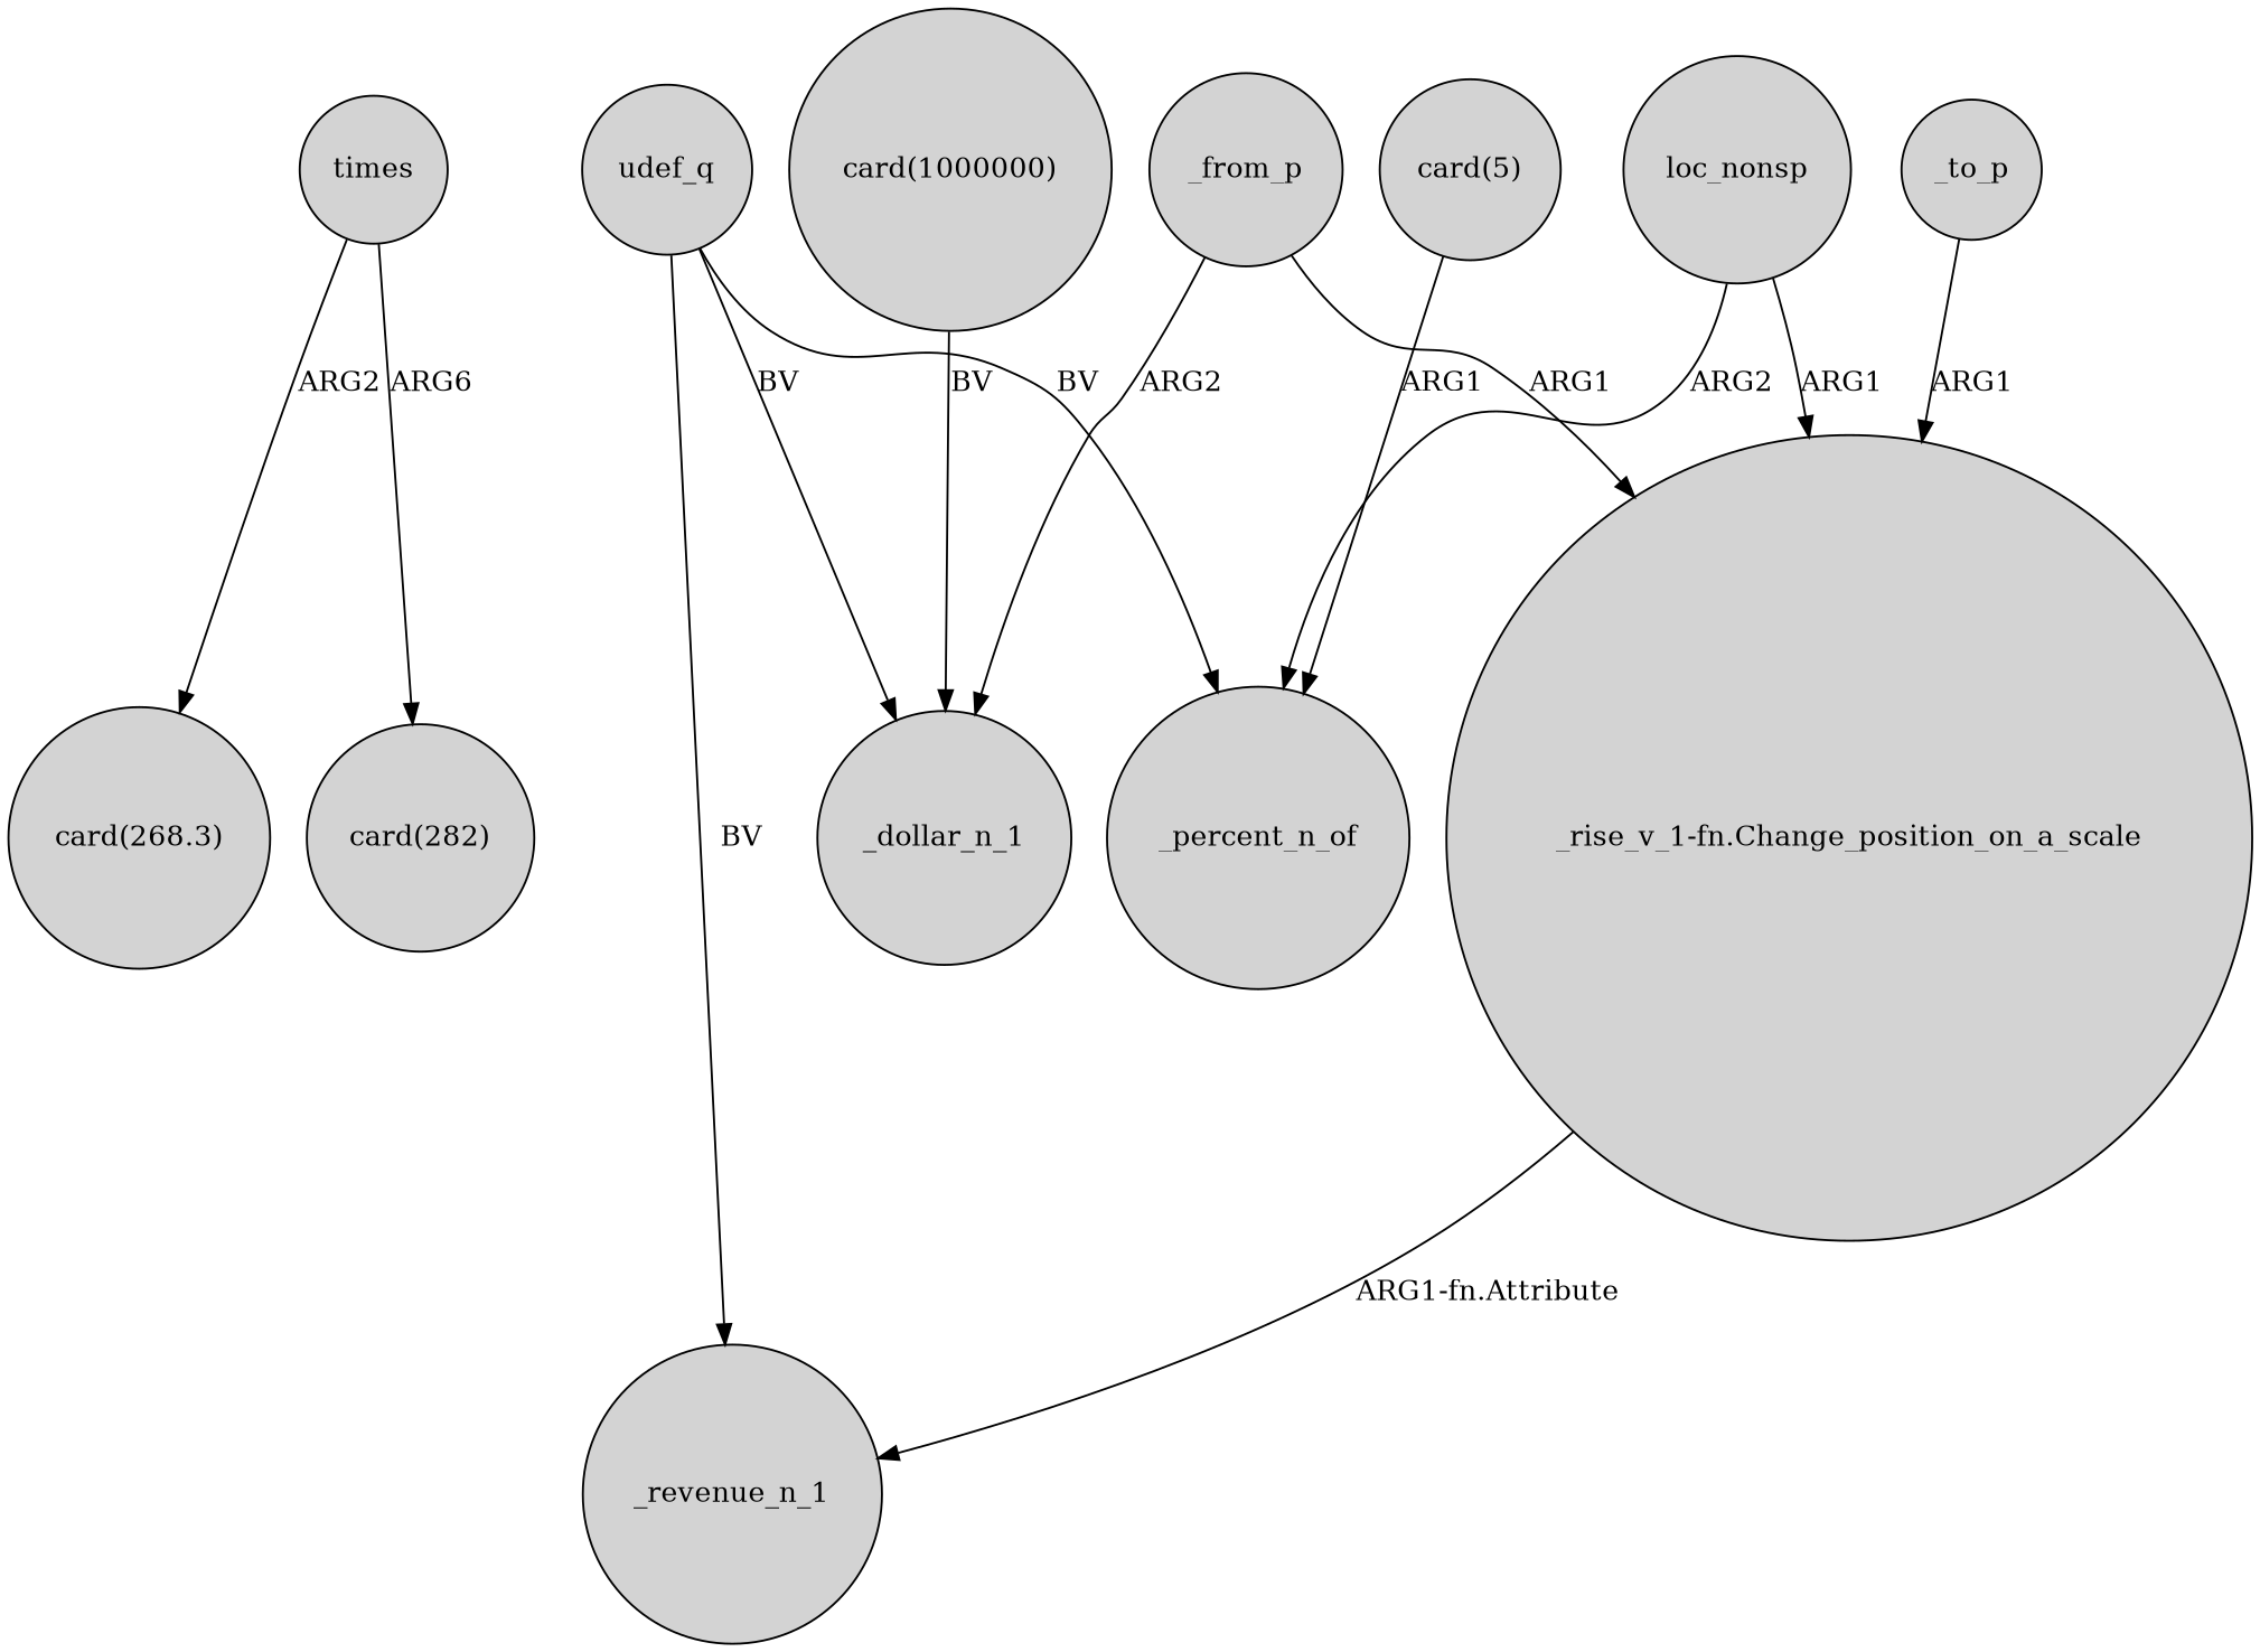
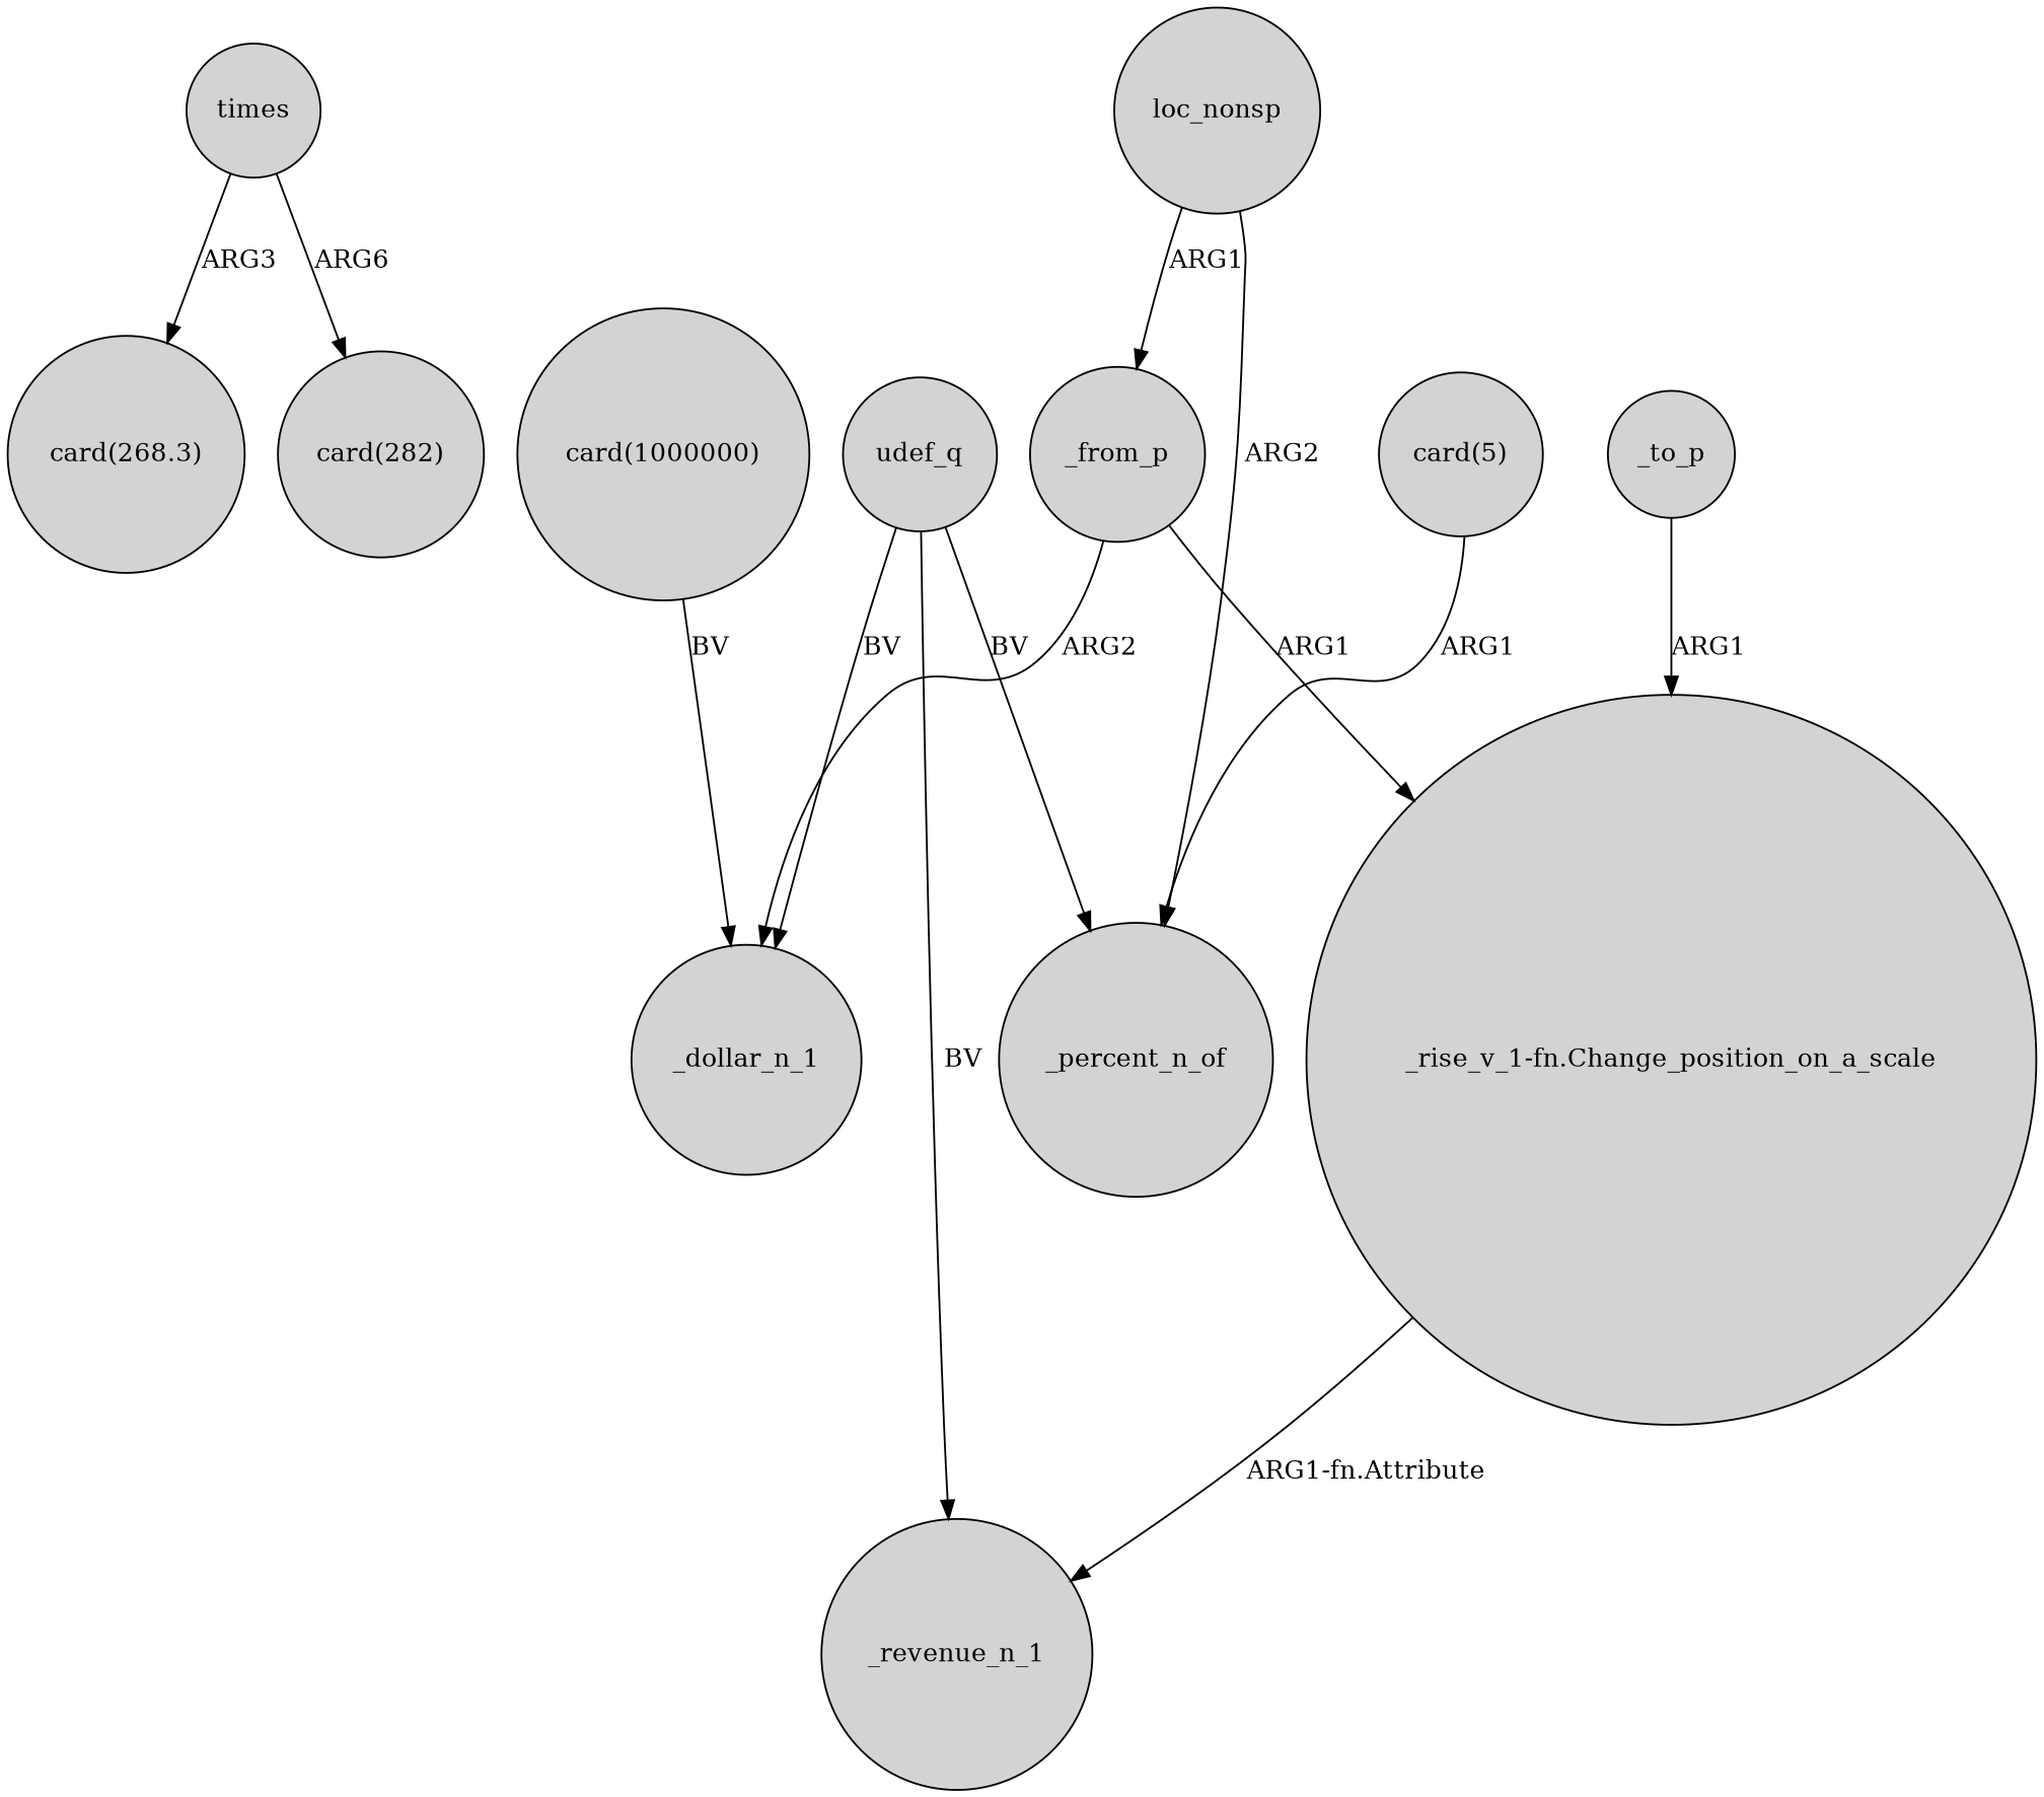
  digraph {
    node [shape=circle style=filled]
    times
    "card(268.3)"
    "card(282)"
    "card(1000000)"
    _dollar_n_1
    udef_q
    _percent_n_of
    _revenue_n_1
    _to_p
    "_rise_v_1-fn.Change_position_on_a_scale"
    "card(5)"
    _from_p
    loc_nonsp
-   times -> "card(268.3)" [label=ARG2]
+   times -> "card(268.3)" [label=ARG3]
    times -> "card(282)" [label=ARG6]
    "card(1000000)" -> _dollar_n_1 [label=BV]
    udef_q -> _dollar_n_1 [label=BV]
    udef_q -> _percent_n_of [label=BV]
    udef_q -> _revenue_n_1 [label=BV]
    _to_p -> "_rise_v_1-fn.Change_position_on_a_scale" [label=ARG1]
    "_rise_v_1-fn.Change_position_on_a_scale" -> _revenue_n_1 [label="ARG1-fn.Attribute"]
    "card(5)" -> _percent_n_of [label=ARG1]
    _from_p -> _dollar_n_1 [label=ARG2]
    _from_p -> "_rise_v_1-fn.Change_position_on_a_scale" [label=ARG1]
    loc_nonsp -> _percent_n_of [label=ARG2]
-   loc_nonsp -> "_rise_v_1-fn.Change_position_on_a_scale" [label=ARG1]
+   loc_nonsp -> _from_p [label=ARG1]
  }
